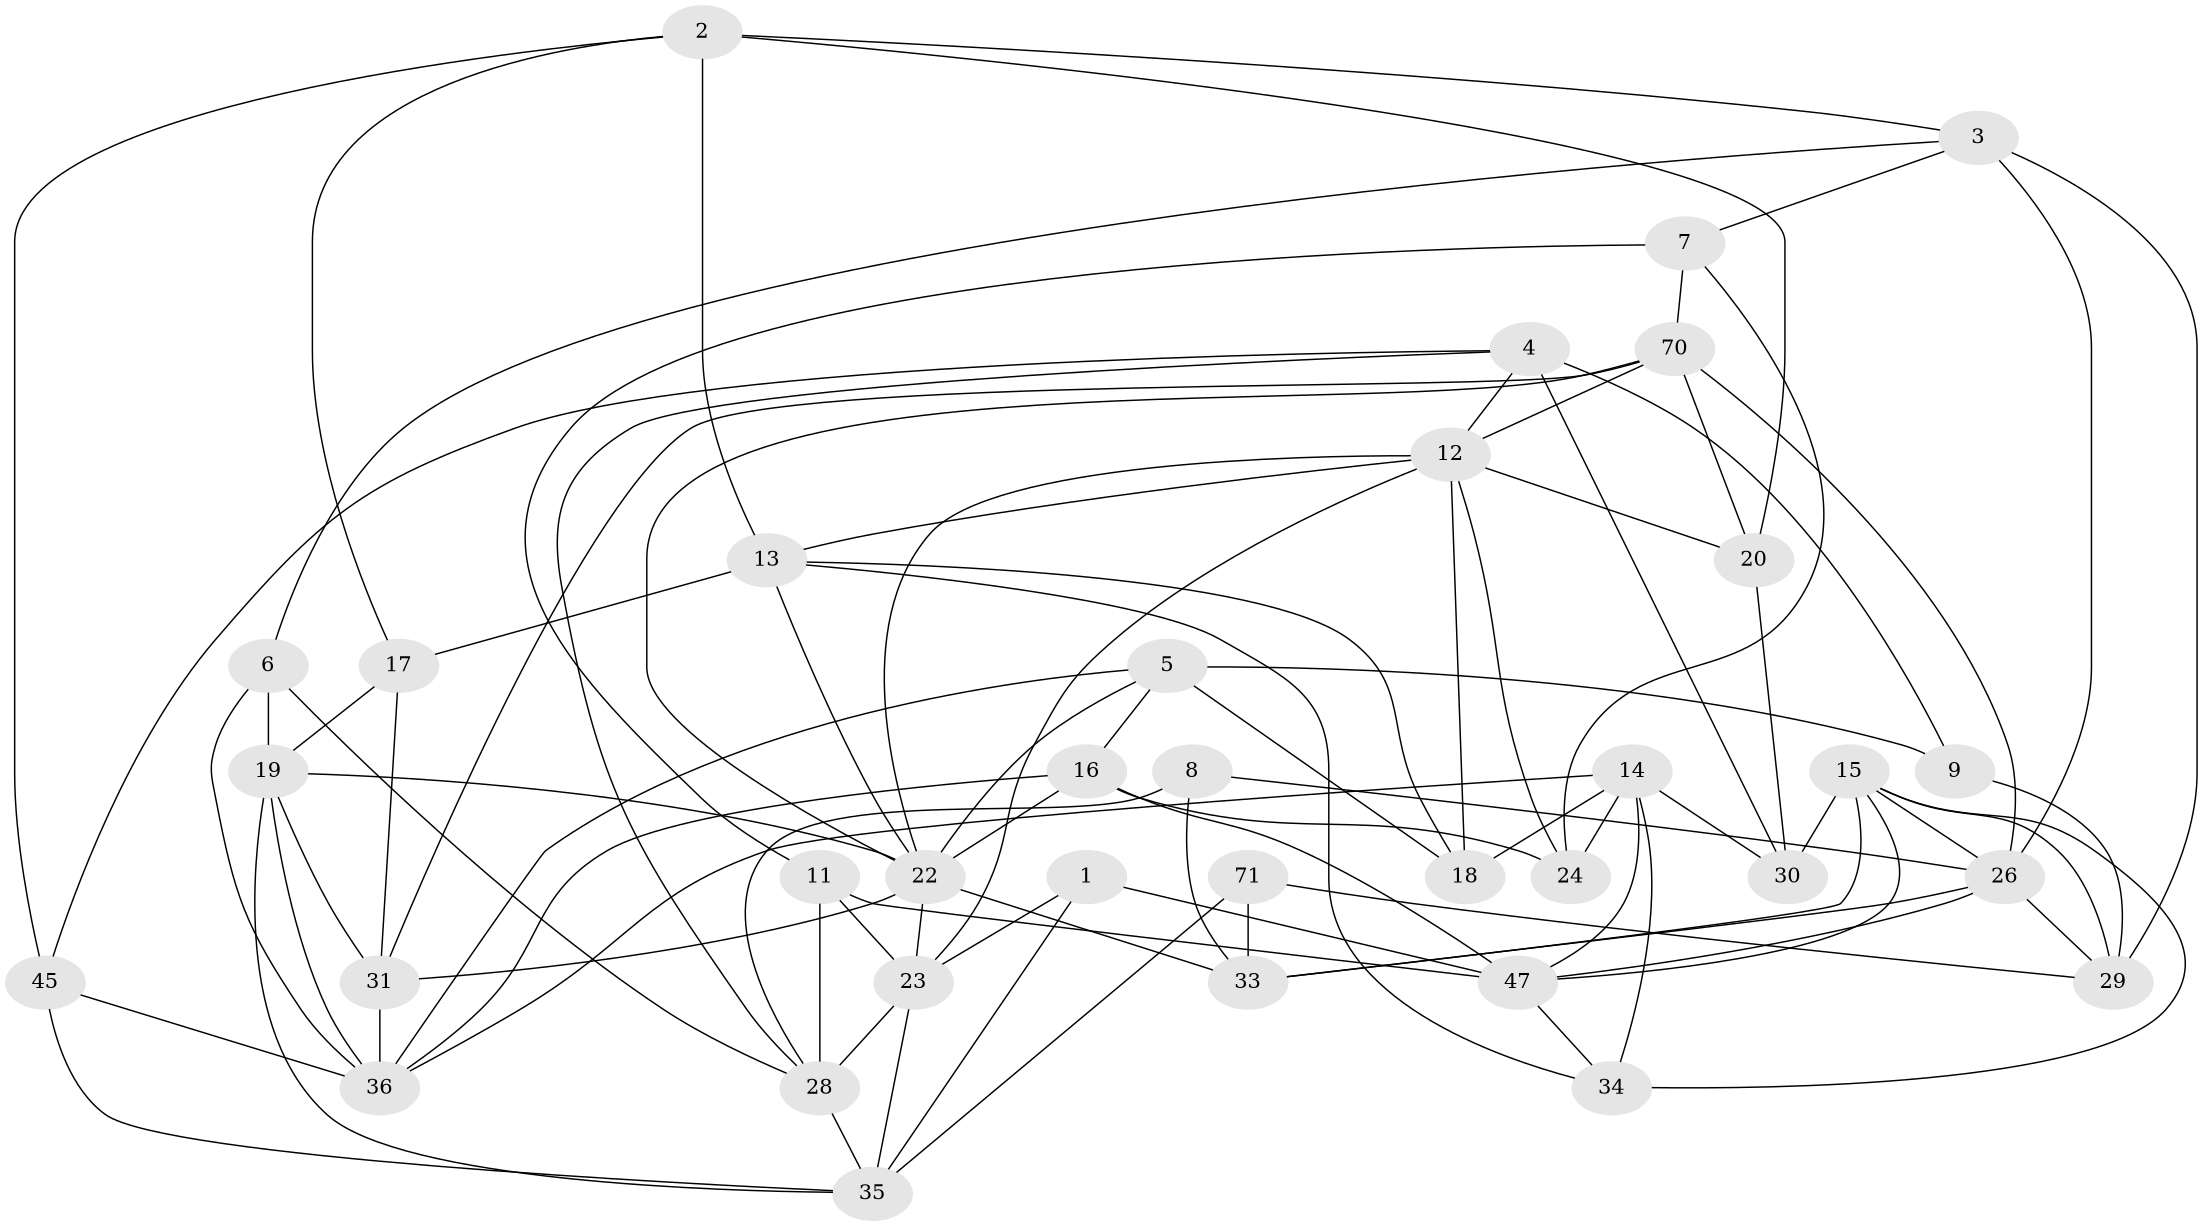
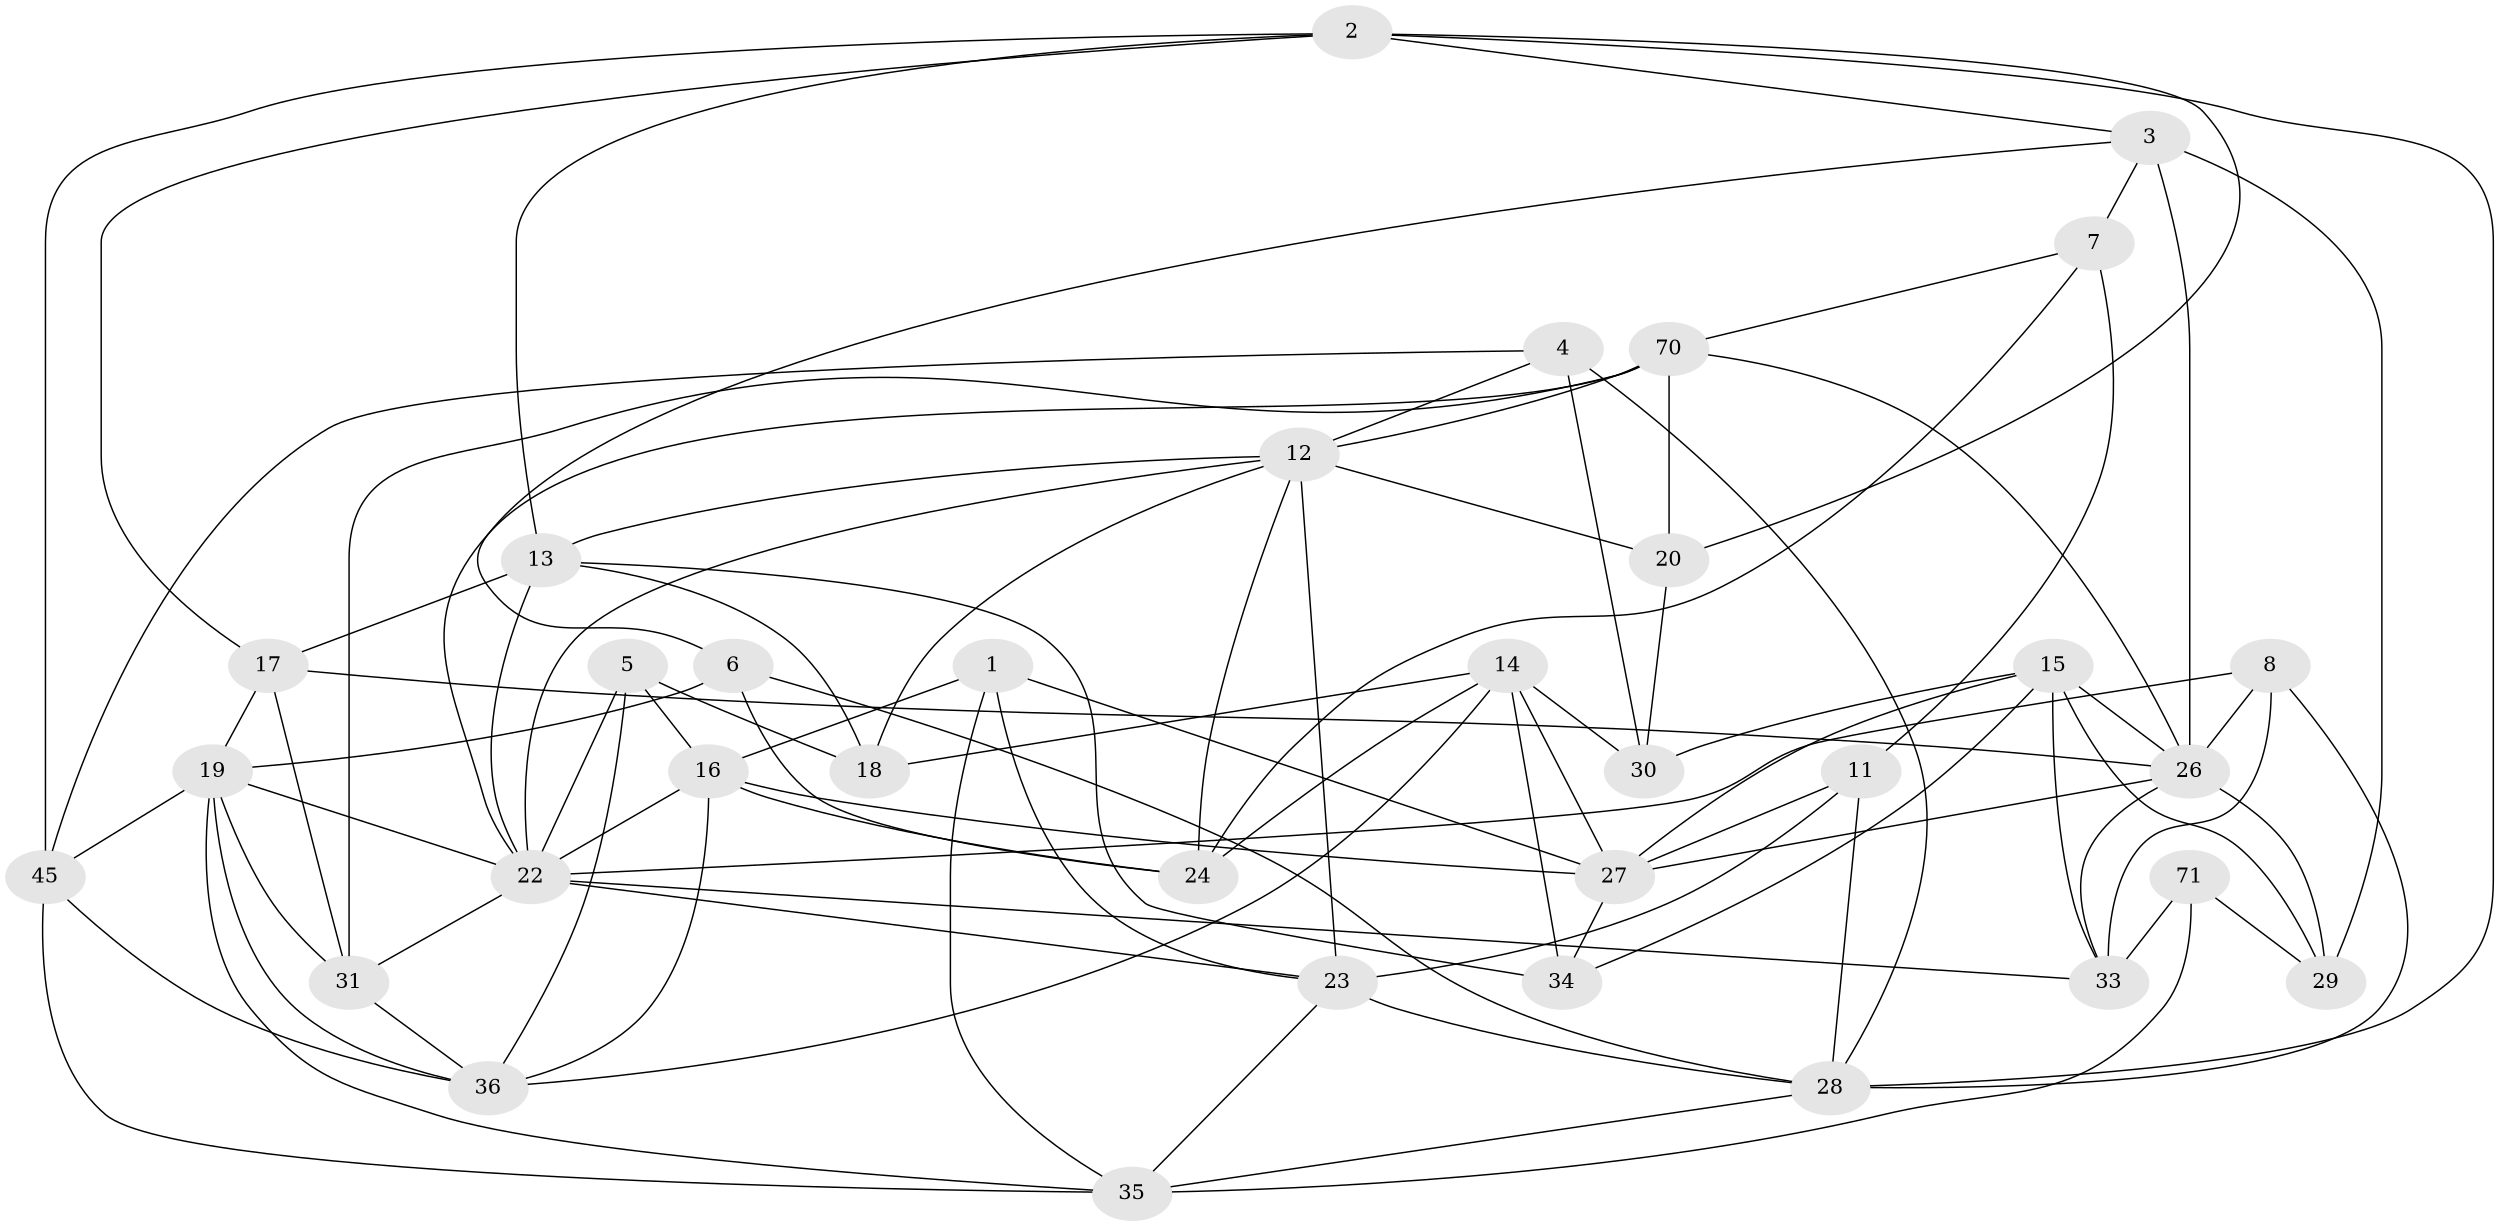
  graph {
    node [color=gray90 style=filled]
    edge [weight=1.0]
    1
    16
    23
-   27 [label=47]
+   27
    35
    22
    36
    24
    28
    34
    2
    3
    13
    17
    20
    n16 [label=45]
    6
    7
    26
    29
    18
    19
    31
    30
    n25 [label=70]
    11
    33
    4
-   9
    12
    5
    8
    14
    15
    n35 [label=71]
+   1 -- 16
    1 -- 23
    1 -- 27
    1 -- 35
    16 -- 27
    16 -- 22
    16 -- 36
    16 -- 24
    23 -- 35
    23 -- 28
    27 -- 34
    22 -- 23
    22 -- 31
    22 -- 33
    28 -- 35
+   2 -- 28
    2 -- 3
    2 -- 13
    2 -- 17
    2 -- 20
    2 -- n16
    3 -- 6
    3 -- 7
    3 -- 26
    3 -- 29 [weight=2.0]
    13 -- 22
    13 -- 34
    13 -- 17
    13 -- 18
+   17 -- 26
    17 -- 19
    17 -- 31 [weight=2.0]
    20 -- 30
    n16 -- 35 [weight=2.0]
    n16 -- 36
-   6 -- 36
+   6 -- 24
    6 -- 28
    6 -- 19 [weight=2.0]
    7 -- 24
    7 -- n25
    7 -- 11
    26 -- 27
    26 -- 29
    26 -- 33
    19 -- 35
    19 -- 22
    19 -- 36
+   19 -- n16
    19 -- 31
    31 -- 36
    n25 -- 22
    n25 -- 20 [weight=3.0]
    n25 -- 26
    n25 -- 31 [weight=3.0]
    n25 -- 12
    11 -- 23
    11 -- 27 [weight=2.0]
    11 -- 28 [weight=2.0]
    4 -- 28
    4 -- n16
    4 -- 30 [weight=2.0]
-   4 -- 9
    4 -- 12
-   9 -- 29
    12 -- 23
    12 -- 22
    12 -- 24
    12 -- 13
    12 -- 20
    12 -- 18
    5 -- 16
    5 -- 22
    5 -- 36
    5 -- 18
-   5 -- 9 [weight=2.0]
+   8 -- 22
    8 -- 28
    8 -- 26
    8 -- 33
    14 -- 27
    14 -- 36
    14 -- 24
    14 -- 34
    14 -- 18
    14 -- 30 [weight=2.0]
    15 -- 27
    15 -- 34
    15 -- 26
    15 -- 29
    15 -- 30
    15 -- 33
    n35 -- 35 [weight=2.0]
    n35 -- 29
    n35 -- 33 [weight=3.0]
  }
